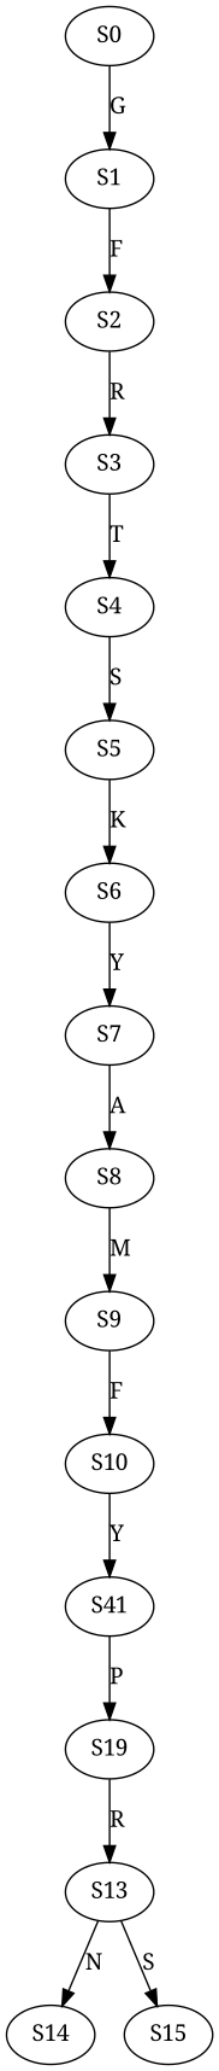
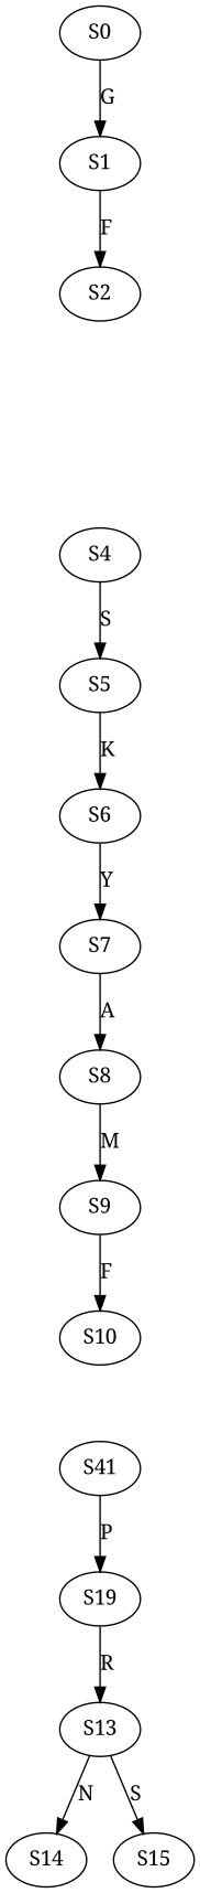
  strict digraph {
    fontname="Noto Serif"
    node [fontname="Noto Serif"]
    edge [fontname="Noto Serif"]
    S0
    S1
    S2
-   S3
    S4
    S5
    S6
    S7
    S8
    S9
    S10
    n12 [label=S41]
    n13 [label=S19]
    S13
    S14
    S15
    S0 -> S1 [label=G]
    S1 -> S2 [label=F]
-   S2 -> S3 [label=R]
-   S3 -> S4 [label=T]
    S4 -> S5 [label=S]
    S5 -> S6 [label=K]
    S6 -> S7 [label=Y]
    S7 -> S8 [label=A]
    S8 -> S9 [label=M]
    S9 -> S10 [label=F]
-   S10 -> n12 [label=Y]
    n12 -> n13 [label=P]
    n13 -> S13 [label=R]
    S13 -> S14 [label=N]
    S13 -> S15 [label=S]
  }
